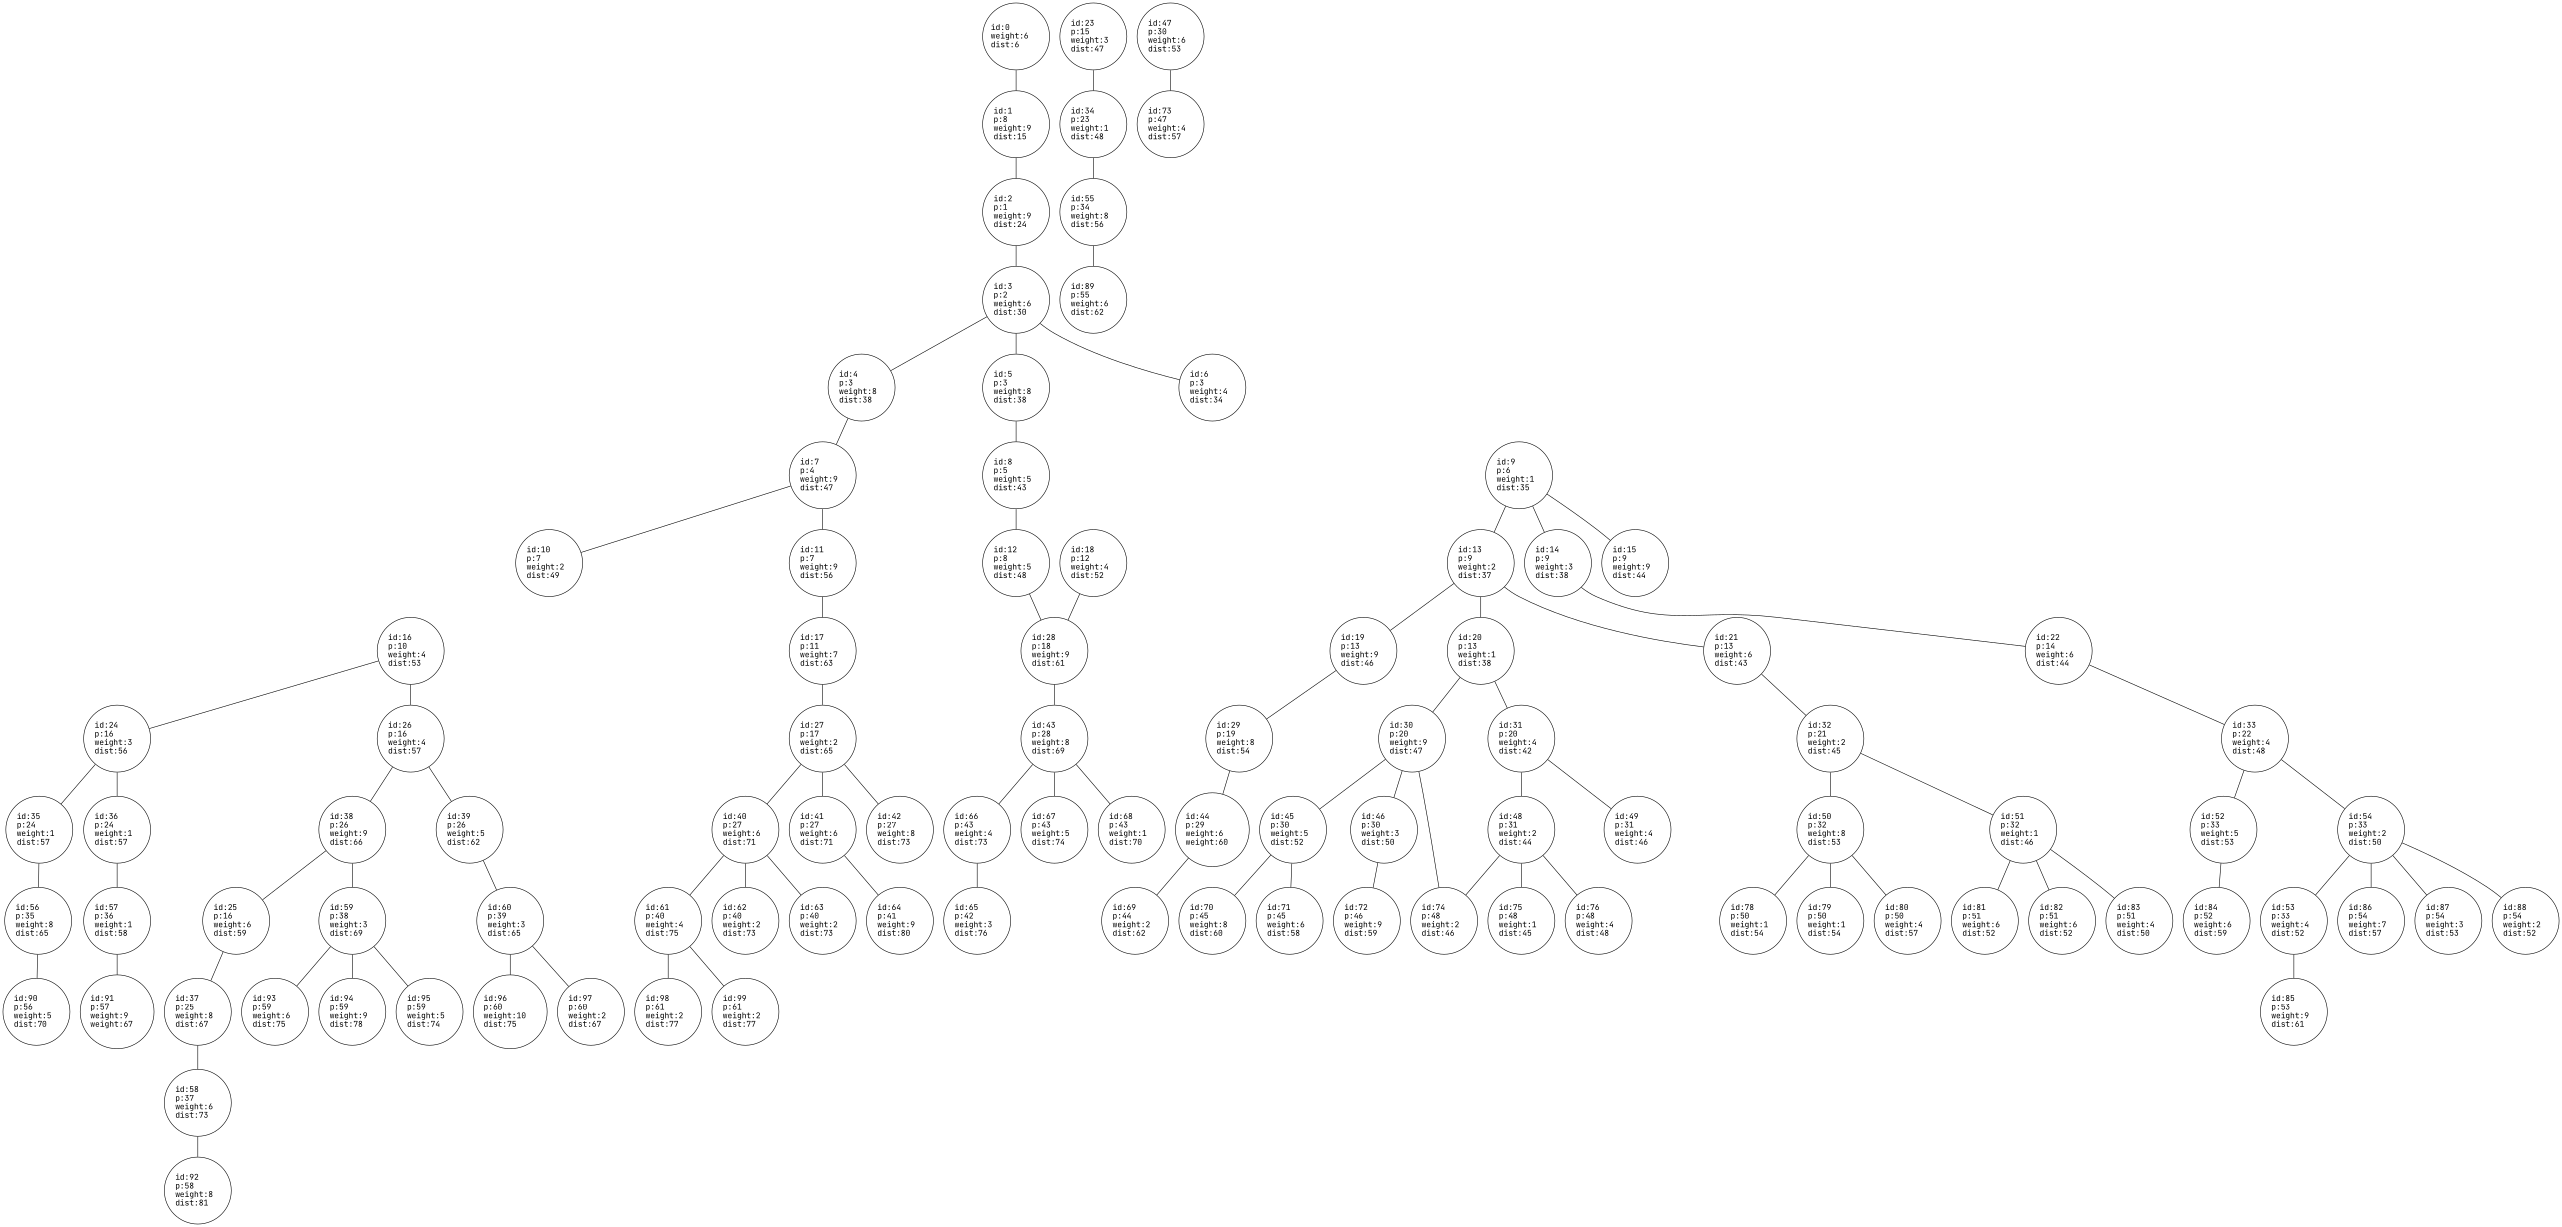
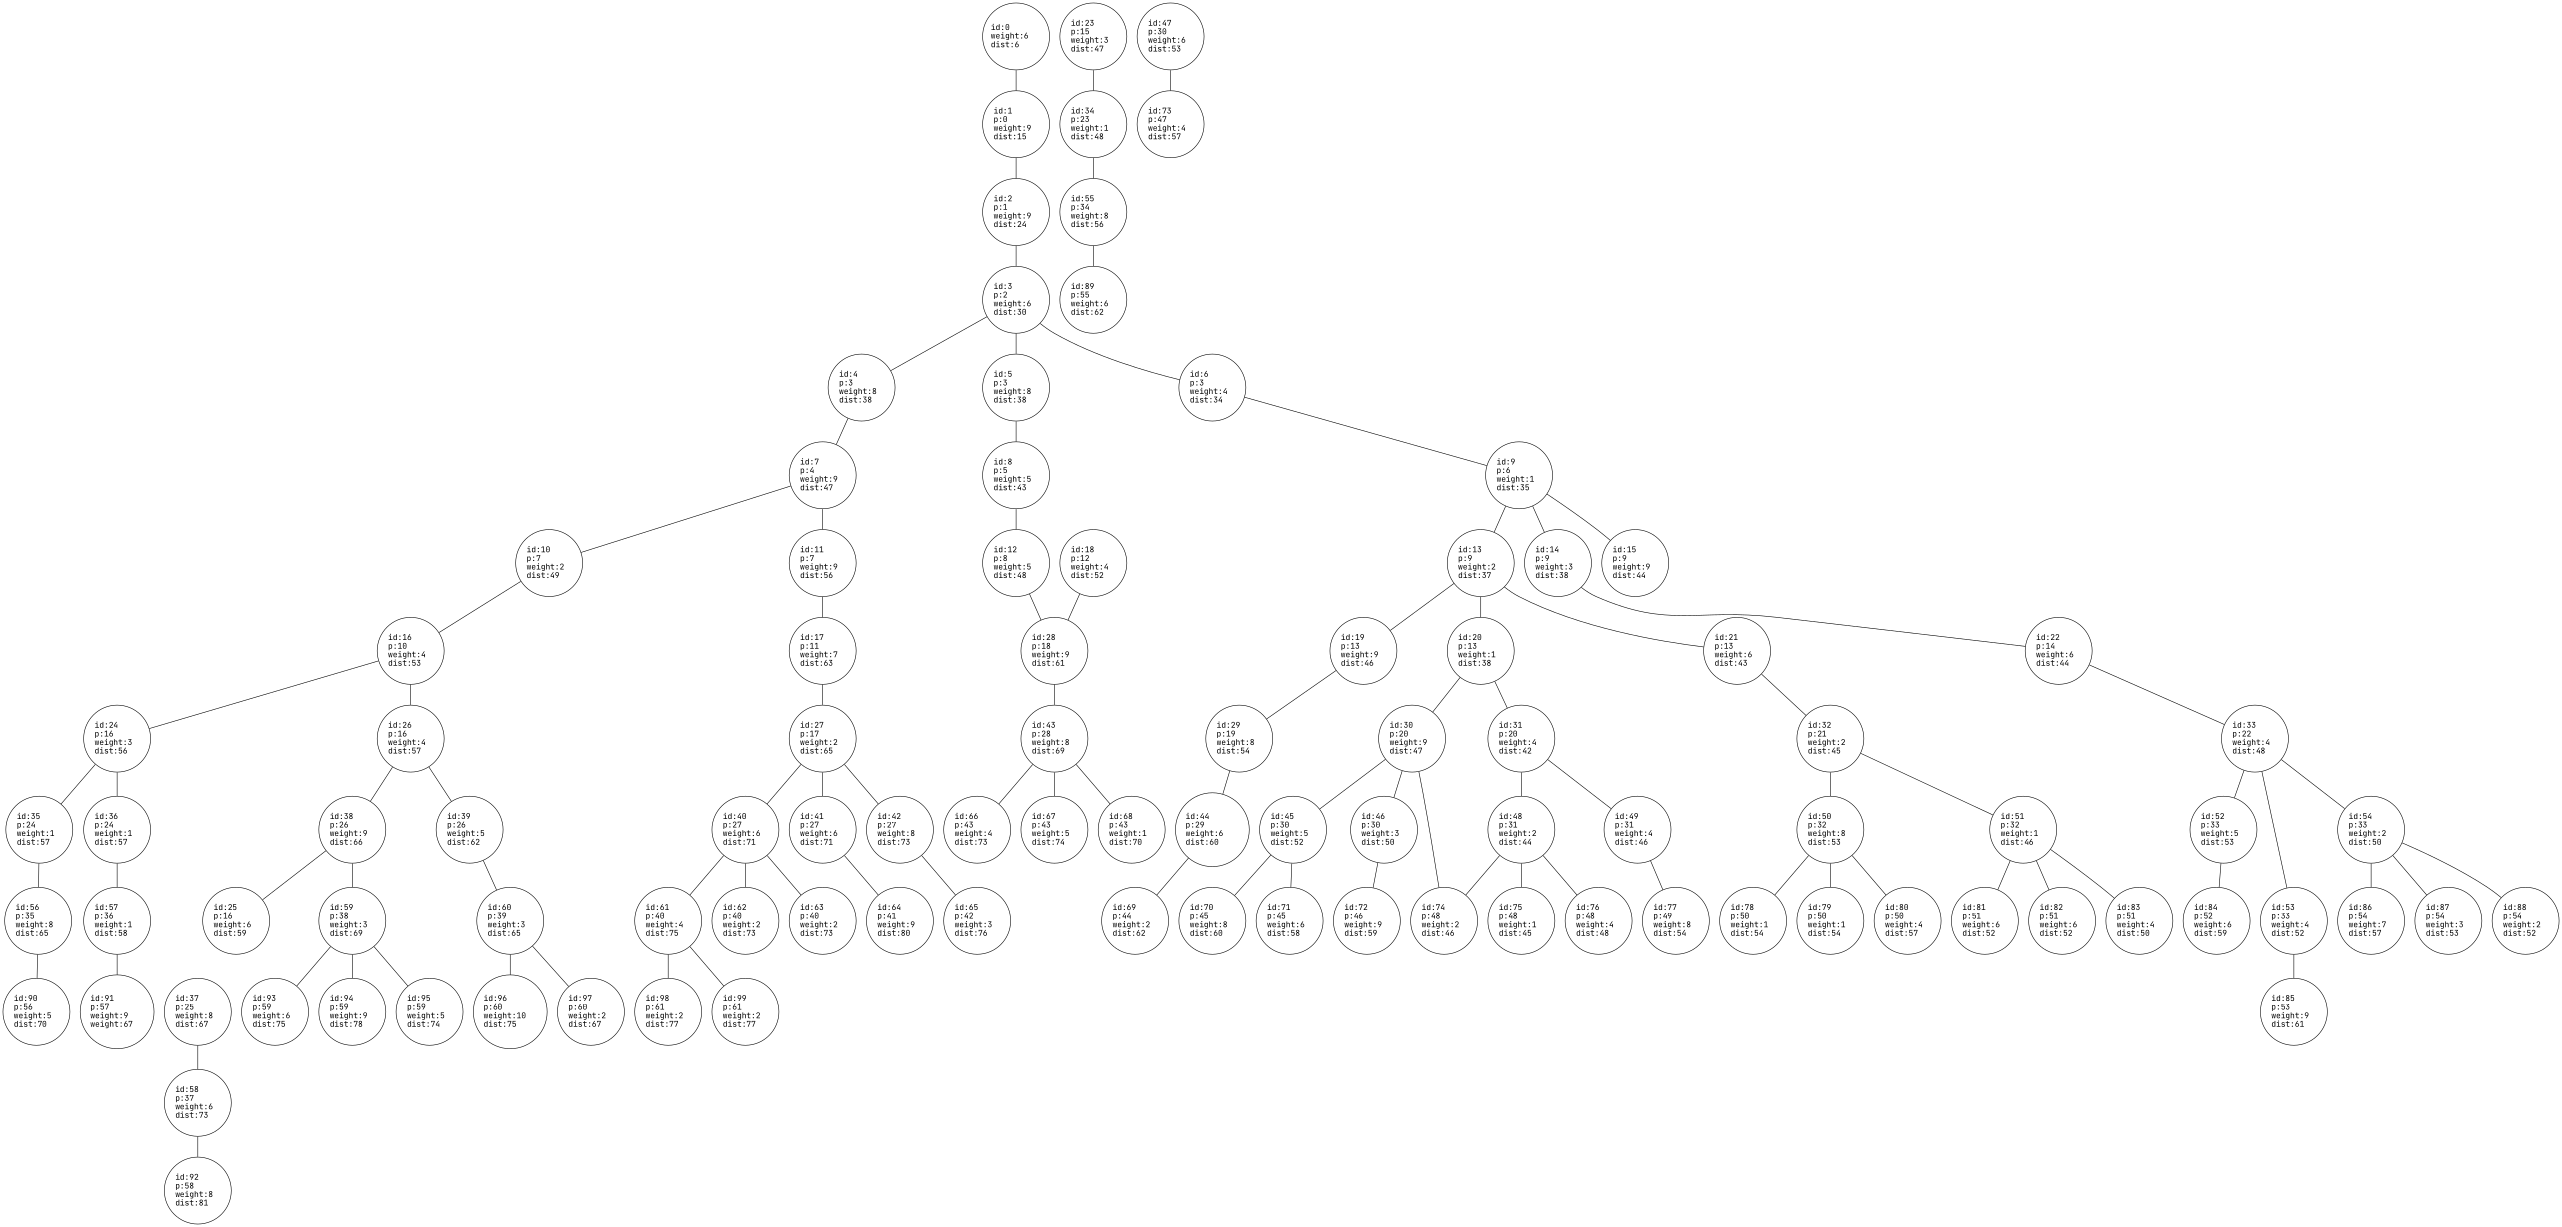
  graph {
    fontname="JetBrains Mono"
    node [color=black fillcolor=white fontname="JetBrains Mono" shape=circle style=filled]
    edge [fontname="JetBrains Mono"]
    n1 [label="id:0\lweight:6\ldist:6\l"]
-   n2 [label="id:1\lp:8\lweight:9\ldist:15\l"]
+   n2 [label="id:1\lp:0\lweight:9\ldist:15\l"]
    n3 [label="id:2\lp:1\lweight:9\ldist:24\l"]
    n4 [label="id:3\lp:2\lweight:6\ldist:30\l"]
    n5 [label="id:4\lp:3\lweight:8\ldist:38\l"]
    n6 [label="id:5\lp:3\lweight:8\ldist:38\l"]
    n7 [label="id:6\lp:3\lweight:4\ldist:34\l"]
    n8 [label="id:7\lp:4\lweight:9\ldist:47\l"]
    n9 [label="id:8\lp:5\lweight:5\ldist:43\l"]
    n10 [label="id:9\lp:6\lweight:1\ldist:35\l"]
    n11 [label="id:10\lp:7\lweight:2\ldist:49\l"]
    n12 [label="id:11\lp:7\lweight:9\ldist:56\l"]
    n13 [label="id:12\lp:8\lweight:5\ldist:48\l"]
    n14 [label="id:13\lp:9\lweight:2\ldist:37\l"]
    n15 [label="id:14\lp:9\lweight:3\ldist:38\l"]
    n16 [label="id:15\lp:9\lweight:9\ldist:44\l"]
    n17 [label="id:16\lp:10\lweight:4\ldist:53\l"]
    n18 [label="id:17\lp:11\lweight:7\ldist:63\l"]
    n19 [label="id:28\lp:18\lweight:9\ldist:61\l"]
    n20 [label="id:19\lp:13\lweight:9\ldist:46\l"]
    n21 [label="id:20\lp:13\lweight:1\ldist:38\l"]
    n22 [label="id:21\lp:13\lweight:6\ldist:43\l"]
    n23 [label="id:22\lp:14\lweight:6\ldist:44\l"]
    n24 [label="id:24\lp:16\lweight:3\ldist:56\l"]
    n25 [label="id:26\lp:16\lweight:4\ldist:57\l"]
    n26 [label="id:27\lp:17\lweight:2\ldist:65\l"]
    n27 [label="id:18\lp:12\lweight:4\ldist:52\l"]
    n28 [label="id:29\lp:19\lweight:8\ldist:54\l"]
    n29 [label="id:30\lp:20\lweight:9\ldist:47\l"]
    n30 [label="id:31\lp:20\lweight:4\ldist:42\l"]
    n31 [label="id:32\lp:21\lweight:2\ldist:45\l"]
    n32 [label="id:33\lp:22\lweight:4\ldist:48\l"]
    n33 [label="id:23\lp:15\lweight:3\ldist:47\l"]
    n34 [label="id:34\lp:23\lweight:1\ldist:48\l"]
    n35 [label="id:35\lp:24\lweight:1\ldist:57\l"]
    n36 [label="id:36\lp:24\lweight:1\ldist:57\l"]
    n37 [label="id:25\lp:16\lweight:6\ldist:59\l"]
    n38 [label="id:37\lp:25\lweight:8\ldist:67\l"]
    n39 [label="id:38\lp:26\lweight:9\ldist:66\l"]
    n40 [label="id:39\lp:26\lweight:5\ldist:62\l"]
    n41 [label="id:40\lp:27\lweight:6\ldist:71\l"]
    n42 [label="id:41\lp:27\lweight:6\ldist:71\l"]
    n43 [label="id:42\lp:27\lweight:8\ldist:73\l"]
    n44 [label="id:43\lp:28\lweight:8\ldist:69\l"]
-   n45 [label="id:44\lp:29\lweight:6\lweight:60\l"]
+   n45 [label="id:44\lp:29\lweight:6\ldist:60\l"]
    n46 [label="id:45\lp:30\lweight:5\ldist:52\l"]
    n47 [label="id:46\lp:30\lweight:3\ldist:50\l"]
    n48 [label="id:74\lp:48\lweight:2\ldist:46\l"]
    n49 [label="id:48\lp:31\lweight:2\ldist:44\l"]
    n50 [label="id:49\lp:31\lweight:4\ldist:46\l"]
    n51 [label="id:50\lp:32\lweight:8\ldist:53\l"]
    n52 [label="id:51\lp:32\lweight:1\ldist:46\l"]
    n53 [label="id:52\lp:33\lweight:5\ldist:53\l"]
    n54 [label="id:53\lp:33\lweight:4\ldist:52\l"]
    n55 [label="id:54\lp:33\lweight:2\ldist:50\l"]
    n56 [label="id:55\lp:34\lweight:8\ldist:56\l"]
    n57 [label="id:56\lp:35\lweight:8\ldist:65\l"]
    n58 [label="id:57\lp:36\lweight:1\ldist:58\l"]
    n59 [label="id:58\lp:37\lweight:6\ldist:73\l"]
    n60 [label="id:59\lp:38\lweight:3\ldist:69\l"]
    n61 [label="id:60\lp:39\lweight:3\ldist:65\l"]
    n62 [label="id:61\lp:40\lweight:4\ldist:75\l"]
    n63 [label="id:62\lp:40\lweight:2\ldist:73\l"]
    n64 [label="id:63\lp:40\lweight:2\ldist:73\l"]
    n65 [label="id:64\lp:41\lweight:9\ldist:80\l"]
    n66 [label="id:65\lp:42\lweight:3\ldist:76\l"]
    n67 [label="id:66\lp:43\lweight:4\ldist:73\l"]
    n68 [label="id:67\lp:43\lweight:5\ldist:74\l"]
    n69 [label="id:68\lp:43\lweight:1\ldist:70\l"]
    n70 [label="id:69\lp:44\lweight:2\ldist:62\l"]
    n71 [label="id:70\lp:45\lweight:8\ldist:60\l"]
    n72 [label="id:71\lp:45\lweight:6\ldist:58\l"]
    n73 [label="id:72\lp:46\lweight:9\ldist:59\l"]
    n74 [label="id:47\lp:30\lweight:6\ldist:53\l"]
    n75 [label="id:73\lp:47\lweight:4\ldist:57\l"]
    n76 [label="id:75\lp:48\lweight:1\ldist:45\l"]
    n77 [label="id:76\lp:48\lweight:4\ldist:48\l"]
+   n78 [label="id:77\lp:49\lweight:8\ldist:54\l"]
    n79 [label="id:78\lp:50\lweight:1\ldist:54\l"]
    n80 [label="id:79\lp:50\lweight:1\ldist:54\l"]
    n81 [label="id:80\lp:50\lweight:4\ldist:57\l"]
    n82 [label="id:81\lp:51\lweight:6\ldist:52\l"]
    n83 [label="id:82\lp:51\lweight:6\ldist:52\l"]
    n84 [label="id:83\lp:51\lweight:4\ldist:50\l"]
    n85 [label="id:84\lp:52\lweight:6\ldist:59\l"]
    n86 [label="id:85\lp:53\lweight:9\ldist:61\l"]
    n87 [label="id:86\lp:54\lweight:7\ldist:57\l"]
    n88 [label="id:87\lp:54\lweight:3\ldist:53\l"]
    n89 [label="id:88\lp:54\lweight:2\ldist:52\l"]
    n90 [label="id:89\lp:55\lweight:6\ldist:62\l"]
    n91 [label="id:90\lp:56\lweight:5\ldist:70\l"]
    n92 [label="id:91\lp:57\lweight:9\lweight:67\l"]
    n93 [label="id:92\lp:58\lweight:8\ldist:81\l"]
    n94 [label="id:93\lp:59\lweight:6\ldist:75\l"]
    n95 [label="id:94\lp:59\lweight:9\ldist:78\l"]
    n96 [label="id:95\lp:59\lweight:5\ldist:74\l"]
    n97 [label="id:96\lp:60\lweight:10\ldist:75\l"]
    n98 [label="id:97\lp:60\lweight:2\ldist:67\l"]
    n99 [label="id:98\lp:61\lweight:2\ldist:77\l"]
    n100 [label="id:99\lp:61\lweight:2\ldist:77\l"]
    n1 -- n2
    n2 -- n3
    n3 -- n4
    n4 -- n5
    n4 -- n6
    n4 -- n7
    n5 -- n8
    n6 -- n9
+   n7 -- n10
    n8 -- n11
    n8 -- n12
    n9 -- n13
    n10 -- n14
    n10 -- n15
    n10 -- n16
+   n11 -- n17
    n12 -- n18
    n13 -- n19
    n14 -- n20
    n14 -- n21
    n14 -- n22
    n15 -- n23
    n17 -- n24
    n17 -- n25
    n18 -- n26
    n19 -- n44
    n20 -- n28
    n21 -- n29
    n21 -- n30
    n22 -- n31
    n23 -- n32
    n24 -- n35
    n24 -- n36
    n25 -- n39
    n25 -- n40
    n26 -- n41
    n26 -- n42
    n26 -- n43
    n27 -- n19
    n28 -- n45
    n29 -- n46
    n29 -- n47
    n29 -- n48
    n30 -- n49
    n30 -- n50
    n31 -- n51
    n31 -- n52
    n32 -- n53
-   n55 -- n54
+   n32 -- n54
    n32 -- n55
    n33 -- n34
    n34 -- n56
    n35 -- n57
    n36 -- n58
-   n37 -- n38
    n38 -- n59
    n39 -- n37
    n39 -- n60
    n40 -- n61
    n41 -- n62
    n41 -- n63
    n41 -- n64
    n42 -- n65
-   n67 -- n66
+   n43 -- n66
    n44 -- n67
    n44 -- n68
    n44 -- n69
    n45 -- n70
    n46 -- n71
    n46 -- n72
    n47 -- n73
    n49 -- n48
    n49 -- n76
    n49 -- n77
+   n50 -- n78
    n51 -- n79
    n51 -- n80
    n51 -- n81
    n52 -- n82
    n52 -- n83
    n52 -- n84
    n53 -- n85
    n54 -- n86
    n55 -- n87
    n55 -- n88
    n55 -- n89
    n56 -- n90
    n57 -- n91
    n58 -- n92
    n59 -- n93
    n60 -- n94
    n60 -- n95
    n60 -- n96
    n61 -- n97
    n61 -- n98
    n62 -- n99
    n62 -- n100
    n74 -- n75
  }
